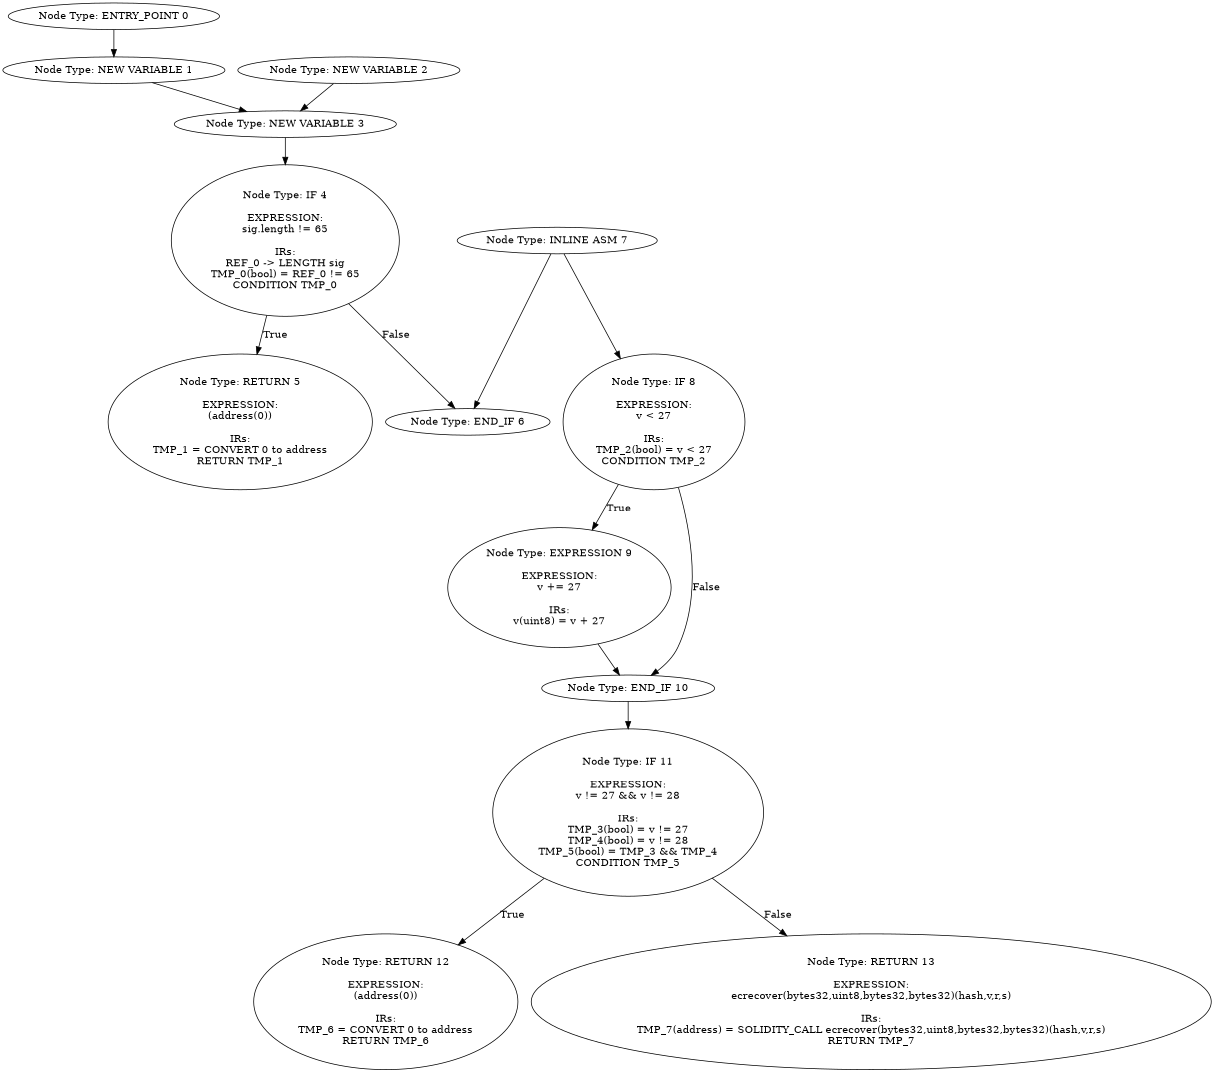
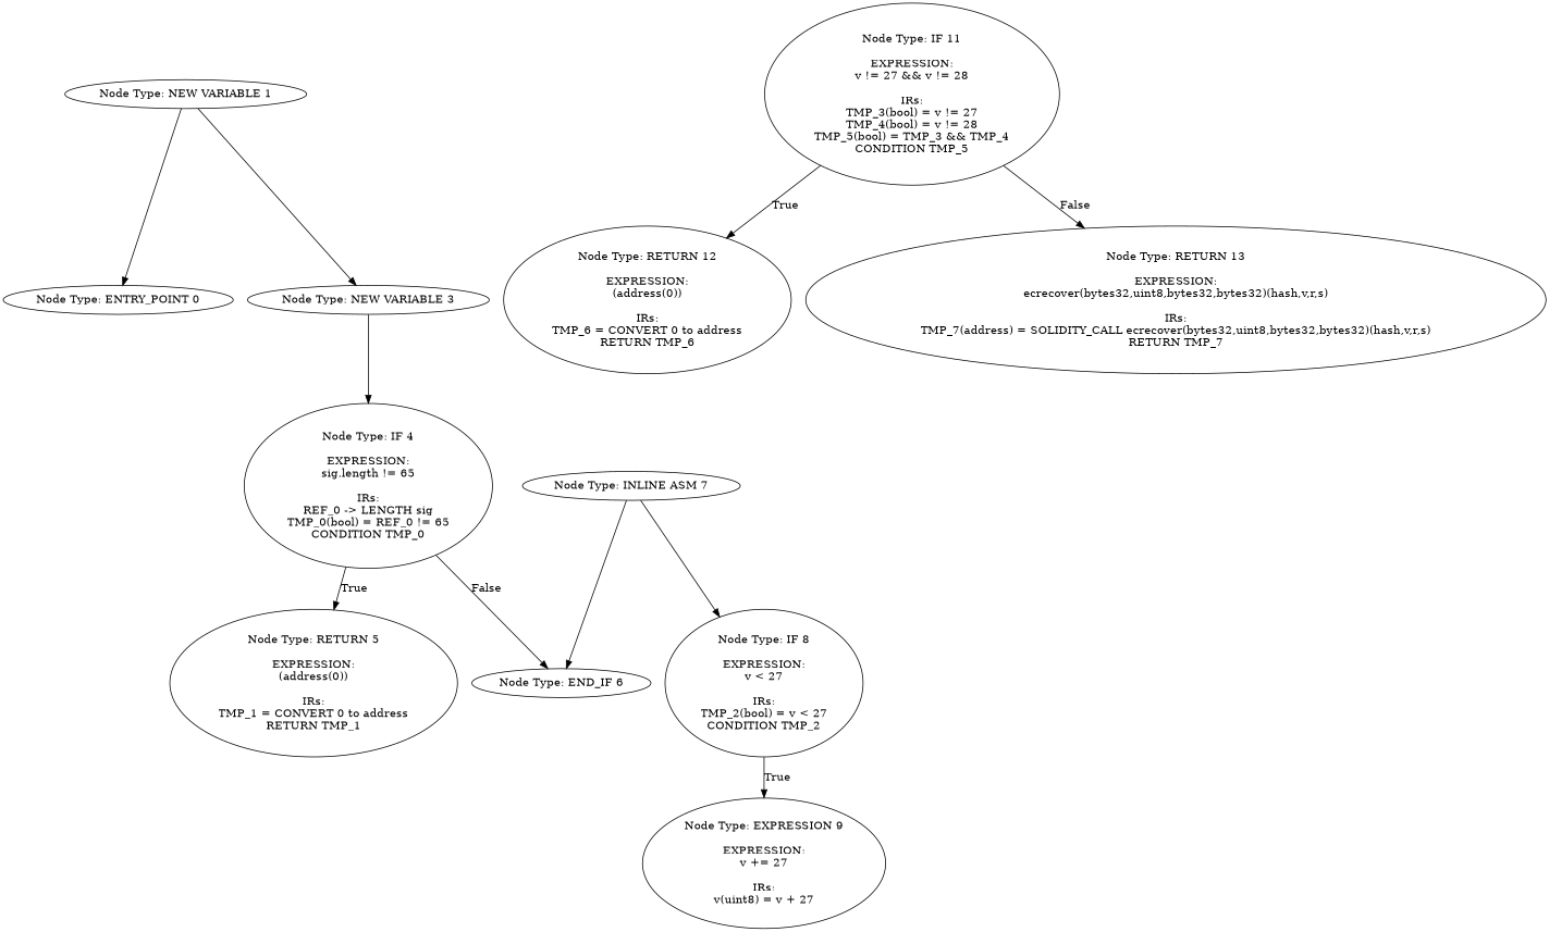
  digraph {
    n1 [label="Node Type: ENTRY_POINT 0\n"]
    n2 [label="Node Type: NEW VARIABLE 1\n"]
    n3 [label="Node Type: NEW VARIABLE 3\n"]
-   n4 [label="Node Type: NEW VARIABLE 2\n"]
    n5 [label="Node Type: IF 4\n\nEXPRESSION:\nsig.length != 65\n\nIRs:\nREF_0 -> LENGTH sig\nTMP_0(bool) = REF_0 != 65\nCONDITION TMP_0"]
    n6 [label="Node Type: RETURN 5\n\nEXPRESSION:\n(address(0))\n\nIRs:\nTMP_1 = CONVERT 0 to address\nRETURN TMP_1"]
    n7 [label="Node Type: END_IF 6\n"]
    n8 [label="Node Type: INLINE ASM 7\n"]
    n9 [label="Node Type: IF 8\n\nEXPRESSION:\nv < 27\n\nIRs:\nTMP_2(bool) = v < 27\nCONDITION TMP_2"]
    n10 [label="Node Type: EXPRESSION 9\n\nEXPRESSION:\nv += 27\n\nIRs:\nv(uint8) = v + 27"]
-   n11 [label="Node Type: END_IF 10\n"]
    n12 [label="Node Type: IF 11\n\nEXPRESSION:\nv != 27 && v != 28\n\nIRs:\nTMP_3(bool) = v != 27\nTMP_4(bool) = v != 28\nTMP_5(bool) = TMP_3 && TMP_4\nCONDITION TMP_5"]
    n13 [label="Node Type: RETURN 12\n\nEXPRESSION:\n(address(0))\n\nIRs:\nTMP_6 = CONVERT 0 to address\nRETURN TMP_6"]
    n14 [label="Node Type: RETURN 13\n\nEXPRESSION:\necrecover(bytes32,uint8,bytes32,bytes32)(hash,v,r,s)\n\nIRs:\nTMP_7(address) = SOLIDITY_CALL ecrecover(bytes32,uint8,bytes32,bytes32)(hash,v,r,s)\nRETURN TMP_7"]
-   n1 -> n2
+   n2 -> n1
    n2 -> n3
    n3 -> n5
-   n4 -> n3
    n5 -> n6 [label=True]
    n5 -> n7 [label=False]
    n8 -> n7
    n8 -> n9
    n9 -> n10 [label=True]
-   n9 -> n11 [label=False]
-   n10 -> n11
-   n11 -> n12
    n12 -> n13 [label=True]
    n12 -> n14 [label=False]
  }
